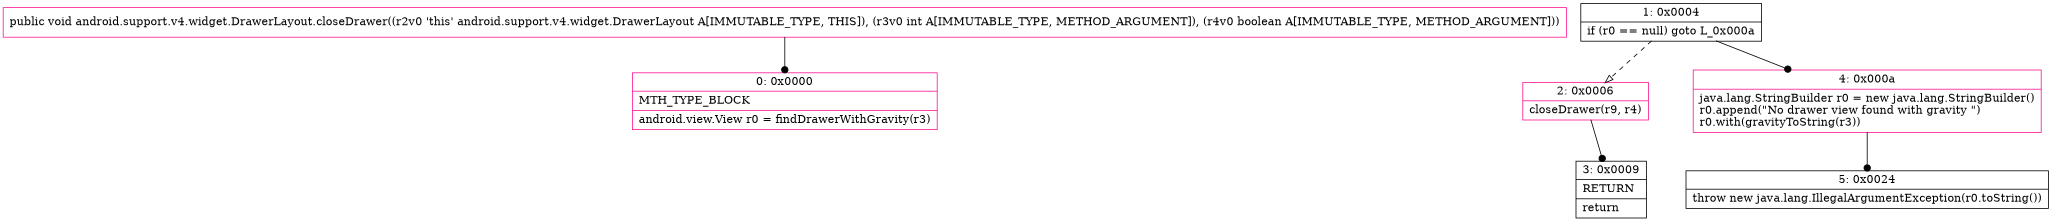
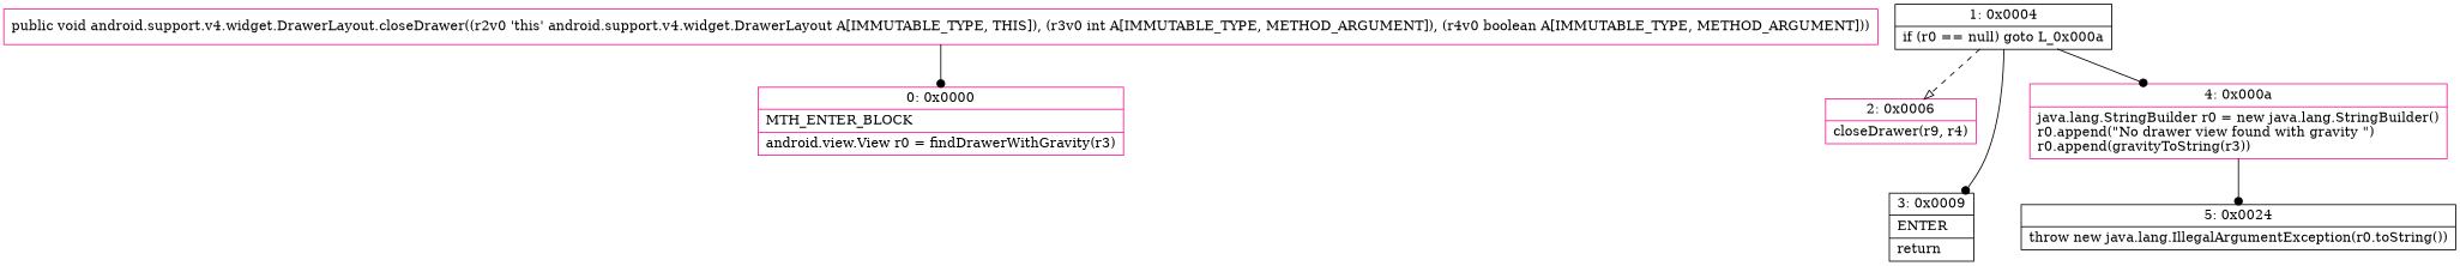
  digraph {
    node [color=deeppink shape=record]
    edge [arrowhead=dot]
-   n1 [label="{0\:\ 0x0000|MTH_TYPE_BLOCK\l|android.view.View r0 = findDrawerWithGravity(r3)\l}"]
+   n1 [label="{0\:\ 0x0000|MTH_ENTER_BLOCK\l|android.view.View r0 = findDrawerWithGravity(r3)\l}"]
    n2 [color=black label="{1\:\ 0x0004|if (r0 == null) goto L_0x000a\l}"]
    n3 [label="{2\:\ 0x0006|closeDrawer(r9, r4)\l}"]
-   n4 [label="{4\:\ 0x000a|java.lang.StringBuilder r0 = new java.lang.StringBuilder()\lr0.append(\"No drawer view found with gravity \")\lr0.with(gravityToString(r3))\l}"]
-   n5 [color=black label="{3\:\ 0x0009|RETURN\l|return\l}"]
+   n4 [label="{4\:\ 0x000a|java.lang.StringBuilder r0 = new java.lang.StringBuilder()\lr0.append(\"No drawer view found with gravity \")\lr0.append(gravityToString(r3))\l}"]
+   n5 [color=black label="{3\:\ 0x0009|ENTER\l|return\l}"]
    n6 [color=black label="{5\:\ 0x0024|throw new java.lang.IllegalArgumentException(r0.toString())\l}"]
    n7 [label="{public void android.support.v4.widget.DrawerLayout.closeDrawer((r2v0 'this' android.support.v4.widget.DrawerLayout A[IMMUTABLE_TYPE, THIS]), (r3v0 int A[IMMUTABLE_TYPE, METHOD_ARGUMENT]), (r4v0 boolean A[IMMUTABLE_TYPE, METHOD_ARGUMENT])) }"]
    n2 -> n3 [arrowhead=onormal style=dashed]
    n2 -> n4
-   n3 -> n5
+   n2 -> n5
    n4 -> n6
    n7 -> n1
  }
